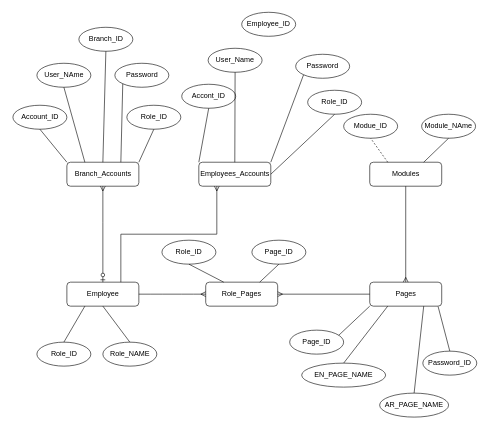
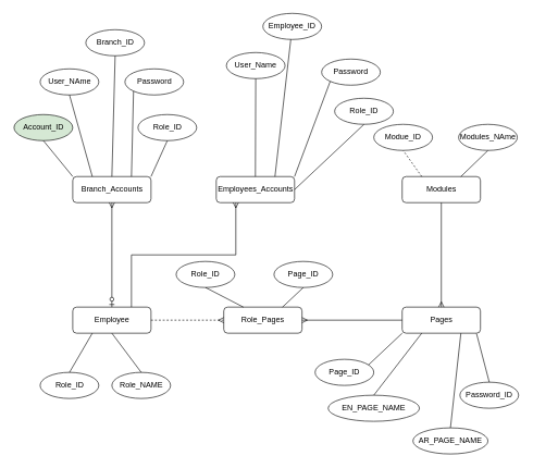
  <mxCell id="0" />
  <mxCell id="1" parent="0" />
  <mxCell id="2" value="Employee" style="rounded=1;whiteSpace=wrap;html=1;" parent="1" vertex="1"><mxGeometry x="110.5" y="470" width="120" height="40" as="geometry" /></mxCell>
  <mxCell id="3" value="Employees_Accounts" style="rounded=1;whiteSpace=wrap;html=1;" parent="1" vertex="1"><mxGeometry x="330.5" y="270" width="120" height="40" as="geometry" /></mxCell>
  <mxCell id="4" value="Branch_Accounts" style="rounded=1;whiteSpace=wrap;html=1;" parent="1" vertex="1"><mxGeometry x="110.5" y="270" width="120" height="40" as="geometry" /></mxCell>
  <mxCell id="5" value="Role_Pages" style="rounded=1;whiteSpace=wrap;html=1;" parent="1" vertex="1"><mxGeometry x="342" y="470" width="120" height="40" as="geometry" /></mxCell>
  <mxCell id="6" value="Pages" style="rounded=1;whiteSpace=wrap;html=1;" parent="1" vertex="1"><mxGeometry x="615.5" y="470" width="120" height="40" as="geometry" /></mxCell>
  <mxCell id="7" value="Modules" style="rounded=1;whiteSpace=wrap;html=1;strokeColor=#000000;" parent="1" vertex="1"><mxGeometry x="615.5" y="270" width="120" height="40" as="geometry" /></mxCell>
  <mxCell id="8" value="" style="edgeStyle=orthogonalEdgeStyle;fontSize=12;html=1;endArrow=ERmany;exitX=0.75;exitY=0;exitDx=0;exitDy=0;entryX=0.25;entryY=1;entryDx=0;entryDy=0;rounded=0;" parent="1" source="2" target="3" edge="1"><mxGeometry width="100" height="100" relative="1" as="geometry"><mxPoint x="360.5" y="460" as="sourcePoint" /><mxPoint x="460.5" y="360" as="targetPoint" /></mxGeometry></mxCell>
  <mxCell id="9" value="" style="edgeStyle=orthogonalEdgeStyle;fontSize=12;html=1;endArrow=ERmany;entryX=0.5;entryY=1;entryDx=0;entryDy=0;exitX=0.5;exitY=0;exitDx=0;exitDy=0;rounded=0;startArrow=ERzeroToOne;startFill=1;" parent="1" source="2" target="4" edge="1"><mxGeometry width="100" height="100" relative="1" as="geometry"><mxPoint x="360.5" y="460" as="sourcePoint" /><mxPoint x="460.5" y="360" as="targetPoint" /><Array as="points"><mxPoint x="170.5" y="370" /><mxPoint x="170.5" y="370" /></Array></mxGeometry></mxCell>
  <mxCell id="10" value="" style="edgeStyle=orthogonalEdgeStyle;fontSize=12;html=1;endArrow=ERmany;entryX=0.5;entryY=0;entryDx=0;entryDy=0;exitX=0.5;exitY=1;exitDx=0;exitDy=0;rounded=0;" parent="1" source="7" target="6" edge="1"><mxGeometry width="100" height="100" relative="1" as="geometry"><mxPoint x="315.5" y="460" as="sourcePoint" /><mxPoint x="415.5" y="360" as="targetPoint" /></mxGeometry></mxCell>
- <mxCell id="11" value="" style="edgeStyle=entityRelationEdgeStyle;fontSize=12;html=1;endArrow=ERmany;exitX=1;exitY=0.5;exitDx=0;exitDy=0;entryX=0;entryY=0.5;entryDx=0;entryDy=0;" parent="1" source="2" target="5" edge="1"><mxGeometry width="100" height="100" relative="1" as="geometry"><mxPoint x="360.5" y="460" as="sourcePoint" /><mxPoint x="460.5" y="360" as="targetPoint" /></mxGeometry></mxCell>
+ <mxCell id="11" value="" style="edgeStyle=entityRelationEdgeStyle;fontSize=12;html=1;endArrow=ERmany;exitX=1;exitY=0.5;exitDx=0;exitDy=0;entryX=0;entryY=0.5;entryDx=0;entryDy=0;dashed=1;" parent="1" source="2" target="5" edge="1"><mxGeometry width="100" height="100" relative="1" as="geometry"><mxPoint x="360.5" y="460" as="sourcePoint" /><mxPoint x="460.5" y="360" as="targetPoint" /></mxGeometry></mxCell>
  <mxCell id="12" value="" style="edgeStyle=orthogonalEdgeStyle;fontSize=12;html=1;endArrow=ERmany;entryX=1;entryY=0.5;entryDx=0;entryDy=0;exitX=0;exitY=0.5;exitDx=0;exitDy=0;rounded=0;" parent="1" source="6" target="5" edge="1"><mxGeometry width="100" height="100" relative="1" as="geometry"><mxPoint x="440.5" y="460" as="sourcePoint" /><mxPoint x="540.5" y="360" as="targetPoint" /></mxGeometry></mxCell>
  <mxCell id="13" value="Role_ID" style="ellipse;whiteSpace=wrap;html=1;strokeColor=#000000;" parent="1" vertex="1"><mxGeometry x="60.5" y="570" width="90" height="40" as="geometry" /></mxCell>
  <mxCell id="14" value="Role_NAME" style="ellipse;whiteSpace=wrap;html=1;strokeColor=#000000;" parent="1" vertex="1"><mxGeometry x="170.5" y="570" width="90" height="40" as="geometry" /></mxCell>
  <mxCell id="15" value="" style="endArrow=none;html=1;exitX=0.5;exitY=0;exitDx=0;exitDy=0;entryX=0.25;entryY=1;entryDx=0;entryDy=0;" parent="1" source="13" target="2" edge="1"><mxGeometry width="50" height="50" relative="1" as="geometry"><mxPoint x="470.5" y="440" as="sourcePoint" /><mxPoint x="520.5" y="390" as="targetPoint" /></mxGeometry></mxCell>
  <mxCell id="16" value="" style="endArrow=none;html=1;exitX=0.5;exitY=0;exitDx=0;exitDy=0;entryX=0.5;entryY=1;entryDx=0;entryDy=0;" parent="1" source="14" target="2" edge="1"><mxGeometry width="50" height="50" relative="1" as="geometry"><mxPoint x="470.5" y="440" as="sourcePoint" /><mxPoint x="520.5" y="390" as="targetPoint" /></mxGeometry></mxCell>
  <mxCell id="17" value="Role_ID" style="ellipse;whiteSpace=wrap;html=1;strokeColor=#000000;" parent="1" vertex="1"><mxGeometry x="269" y="400" width="90" height="40" as="geometry" /></mxCell>
  <mxCell id="18" value="Page_ID" style="ellipse;whiteSpace=wrap;html=1;strokeColor=#000000;" parent="1" vertex="1"><mxGeometry x="419" y="400" width="90" height="40" as="geometry" /></mxCell>
  <mxCell id="19" value="" style="endArrow=none;html=1;entryX=0.5;entryY=1;entryDx=0;entryDy=0;exitX=0.75;exitY=0;exitDx=0;exitDy=0;" parent="1" source="5" target="18" edge="1"><mxGeometry width="50" height="50" relative="1" as="geometry"><mxPoint x="470.5" y="440" as="sourcePoint" /><mxPoint x="520.5" y="390" as="targetPoint" /></mxGeometry></mxCell>
  <mxCell id="20" value="" style="endArrow=none;html=1;entryX=0.5;entryY=1;entryDx=0;entryDy=0;exitX=0.25;exitY=0;exitDx=0;exitDy=0;" parent="1" source="5" target="17" edge="1"><mxGeometry width="50" height="50" relative="1" as="geometry"><mxPoint x="470.5" y="440" as="sourcePoint" /><mxPoint x="520.5" y="390" as="targetPoint" /></mxGeometry></mxCell>
  <mxCell id="21" value="AR_PAGE_NAME" style="ellipse;whiteSpace=wrap;html=1;strokeColor=#000000;" parent="1" vertex="1"><mxGeometry x="632" y="655" width="115" height="40" as="geometry" /></mxCell>
  <mxCell id="22" value="EN_PAGE_NAME" style="ellipse;whiteSpace=wrap;html=1;strokeColor=#000000;" parent="1" vertex="1"><mxGeometry x="502" y="605" width="140" height="40" as="geometry" /></mxCell>
  <mxCell id="23" value="Password_ID" style="ellipse;whiteSpace=wrap;html=1;strokeColor=#000000;" parent="1" vertex="1"><mxGeometry x="704" y="585" width="90" height="40" as="geometry" /></mxCell>
  <mxCell id="24" value="" style="endArrow=none;html=1;entryX=0;entryY=1;entryDx=0;entryDy=0;exitX=0.5;exitY=0;exitDx=0;exitDy=0;" parent="1" target="6" edge="1"><mxGeometry width="50" height="50" relative="1" as="geometry"><mxPoint x="557" y="565" as="sourcePoint" /><mxPoint x="475.5" y="420" as="targetPoint" /></mxGeometry></mxCell>
  <mxCell id="25" value="" style="endArrow=none;html=1;exitX=0.5;exitY=0;exitDx=0;exitDy=0;entryX=0.95;entryY=1.017;entryDx=0;entryDy=0;entryPerimeter=0;" parent="1" source="23" target="6" edge="1"><mxGeometry width="50" height="50" relative="1" as="geometry"><mxPoint x="715.5" y="580" as="sourcePoint" /><mxPoint x="737.5" y="510" as="targetPoint" /></mxGeometry></mxCell>
  <mxCell id="26" value="" style="endArrow=none;html=1;entryX=0.75;entryY=1;entryDx=0;entryDy=0;exitX=0.5;exitY=0;exitDx=0;exitDy=0;" parent="1" source="21" target="6" edge="1"><mxGeometry width="50" height="50" relative="1" as="geometry"><mxPoint x="675.5" y="630" as="sourcePoint" /><mxPoint x="685.5" y="540" as="targetPoint" /></mxGeometry></mxCell>
  <mxCell id="27" value="" style="endArrow=none;html=1;exitX=0.5;exitY=0;exitDx=0;exitDy=0;entryX=0.25;entryY=1;entryDx=0;entryDy=0;" parent="1" source="22" target="6" edge="1"><mxGeometry width="50" height="50" relative="1" as="geometry"><mxPoint x="615.5" y="560" as="sourcePoint" /><mxPoint x="665.5" y="510" as="targetPoint" /></mxGeometry></mxCell>
- <mxCell id="28" value="Module_NAme" style="ellipse;whiteSpace=wrap;html=1;strokeColor=#000000;" parent="1" vertex="1"><mxGeometry x="702" y="190" width="90" height="40" as="geometry" /></mxCell>
+ <mxCell id="28" value="Modules_NAme" style="ellipse;whiteSpace=wrap;html=1;strokeColor=#000000;" parent="1" vertex="1"><mxGeometry x="702" y="190" width="90" height="40" as="geometry" /></mxCell>
  <mxCell id="29" value="Modue_ID" style="ellipse;whiteSpace=wrap;html=1;strokeColor=#000000;" parent="1" vertex="1"><mxGeometry x="572" y="190" width="90" height="40" as="geometry" /></mxCell>
  <mxCell id="30" value="" style="endArrow=none;html=1;entryX=0.5;entryY=1;entryDx=0;entryDy=0;exitX=0.75;exitY=0;exitDx=0;exitDy=0;" parent="1" source="7" target="28" edge="1"><mxGeometry width="50" height="50" relative="1" as="geometry"><mxPoint x="425.5" y="440" as="sourcePoint" /><mxPoint x="475.5" y="390" as="targetPoint" /></mxGeometry></mxCell>
  <mxCell id="31" value="" style="endArrow=none;html=1;entryX=0.5;entryY=1;entryDx=0;entryDy=0;exitX=0.25;exitY=0;exitDx=0;exitDy=0;dashed=1;" parent="1" source="7" target="29" edge="1"><mxGeometry width="50" height="50" relative="1" as="geometry"><mxPoint x="425.5" y="440" as="sourcePoint" /><mxPoint x="475.5" y="390" as="targetPoint" /></mxGeometry></mxCell>
  <mxCell id="32" value="Password" style="ellipse;whiteSpace=wrap;html=1;strokeColor=#000000;" parent="1" vertex="1"><mxGeometry x="190.5" y="105" width="90" height="40" as="geometry" /></mxCell>
  <mxCell id="33" value="Role_ID" style="ellipse;whiteSpace=wrap;html=1;strokeColor=#000000;" parent="1" vertex="1"><mxGeometry x="210.5" y="175" width="90" height="40" as="geometry" /></mxCell>
  <mxCell id="34" value="User_NAme" style="ellipse;whiteSpace=wrap;html=1;strokeColor=#000000;" parent="1" vertex="1"><mxGeometry x="60.5" y="105" width="90" height="40" as="geometry" /></mxCell>
- <mxCell id="35" value="Account_ID" style="ellipse;whiteSpace=wrap;html=1;strokeColor=#000000;" parent="1" vertex="1"><mxGeometry x="20.5" y="175" width="90" height="40" as="geometry" /></mxCell>
+ <mxCell id="35" value="Account_ID" style="ellipse;whiteSpace=wrap;html=1;strokeColor=#000000;fillColor=#d5e8d4;" parent="1" vertex="1"><mxGeometry x="20.5" y="175" width="90" height="40" as="geometry" /></mxCell>
  <mxCell id="36" value="User_Name" style="ellipse;whiteSpace=wrap;html=1;strokeColor=#000000;" parent="1" vertex="1"><mxGeometry x="346" y="80" width="90" height="40" as="geometry" /></mxCell>
- <mxCell id="37" value="Accont_ID" style="ellipse;whiteSpace=wrap;html=1;strokeColor=#000000;" parent="1" vertex="1"><mxGeometry x="302" y="140" width="90" height="40" as="geometry" /></mxCell>
  <mxCell id="38" value="Role_ID" style="ellipse;whiteSpace=wrap;html=1;strokeColor=#000000;" parent="1" vertex="1"><mxGeometry x="512" y="150" width="90" height="40" as="geometry" /></mxCell>
  <mxCell id="39" value="Password" style="ellipse;whiteSpace=wrap;html=1;strokeColor=#000000;" parent="1" vertex="1"><mxGeometry x="492" y="90" width="90" height="40" as="geometry" /></mxCell>
  <mxCell id="40" value="" style="endArrow=none;html=1;exitX=0;exitY=0;exitDx=0;exitDy=0;entryX=0.5;entryY=1;entryDx=0;entryDy=0;" parent="1" source="4" target="35" edge="1"><mxGeometry width="50" height="50" relative="1" as="geometry"><mxPoint x="470.5" y="440" as="sourcePoint" /><mxPoint x="520.5" y="390" as="targetPoint" /></mxGeometry></mxCell>
  <mxCell id="41" value="Branch_ID" style="ellipse;whiteSpace=wrap;html=1;strokeColor=#000000;" parent="1" vertex="1"><mxGeometry x="130.5" y="45" width="90" height="40" as="geometry" /></mxCell>
  <mxCell id="42" value="Employee_ID" style="ellipse;whiteSpace=wrap;html=1;strokeColor=#000000;" parent="1" vertex="1"><mxGeometry x="402" y="20" width="90" height="40" as="geometry" /></mxCell>
  <mxCell id="43" value="" style="endArrow=none;html=1;entryX=0.5;entryY=1;entryDx=0;entryDy=0;exitX=0.25;exitY=0;exitDx=0;exitDy=0;" parent="1" source="4" target="34" edge="1"><mxGeometry width="50" height="50" relative="1" as="geometry"><mxPoint x="470.5" y="270" as="sourcePoint" /><mxPoint x="520.5" y="220" as="targetPoint" /></mxGeometry></mxCell>
  <mxCell id="44" value="" style="endArrow=none;html=1;entryX=0.5;entryY=1;entryDx=0;entryDy=0;exitX=0.5;exitY=0;exitDx=0;exitDy=0;" parent="1" source="4" target="41" edge="1"><mxGeometry width="50" height="50" relative="1" as="geometry"><mxPoint x="460.5" y="270" as="sourcePoint" /><mxPoint x="510.5" y="220" as="targetPoint" /></mxGeometry></mxCell>
  <mxCell id="45" value="" style="endArrow=none;html=1;entryX=0;entryY=1;entryDx=0;entryDy=0;exitX=0.75;exitY=0;exitDx=0;exitDy=0;" parent="1" source="4" target="32" edge="1"><mxGeometry width="50" height="50" relative="1" as="geometry"><mxPoint x="460.5" y="270" as="sourcePoint" /><mxPoint x="510.5" y="220" as="targetPoint" /></mxGeometry></mxCell>
  <mxCell id="46" value="" style="endArrow=none;html=1;entryX=0.5;entryY=1;entryDx=0;entryDy=0;exitX=1;exitY=0;exitDx=0;exitDy=0;" parent="1" source="4" target="33" edge="1"><mxGeometry width="50" height="50" relative="1" as="geometry"><mxPoint x="460.5" y="270" as="sourcePoint" /><mxPoint x="510.5" y="220" as="targetPoint" /></mxGeometry></mxCell>
- <mxCell id="47" value="" style="endArrow=none;html=1;entryX=0.5;entryY=1;entryDx=0;entryDy=0;exitX=0;exitY=0;exitDx=0;exitDy=0;" parent="1" source="3" target="37" edge="1"><mxGeometry width="50" height="50" relative="1" as="geometry"><mxPoint x="460.5" y="270" as="sourcePoint" /><mxPoint x="510.5" y="220" as="targetPoint" /></mxGeometry></mxCell>
  <mxCell id="48" value="" style="endArrow=none;html=1;entryX=0.5;entryY=1;entryDx=0;entryDy=0;exitX=0.5;exitY=0;exitDx=0;exitDy=0;" parent="1" source="3" target="36" edge="1"><mxGeometry width="50" height="50" relative="1" as="geometry"><mxPoint x="460.5" y="270" as="sourcePoint" /><mxPoint x="510.5" y="220" as="targetPoint" /></mxGeometry></mxCell>
+ <mxCell id="49" value="" style="endArrow=none;html=1;exitX=0.75;exitY=0;exitDx=0;exitDy=0;" parent="1" source="3" target="42" edge="1"><mxGeometry width="50" height="50" relative="1" as="geometry"><mxPoint x="460.5" y="270" as="sourcePoint" /><mxPoint x="510.5" y="220" as="targetPoint" /></mxGeometry></mxCell>
  <mxCell id="50" value="" style="endArrow=none;html=1;entryX=0;entryY=1;entryDx=0;entryDy=0;exitX=1;exitY=0;exitDx=0;exitDy=0;" parent="1" source="3" target="39" edge="1"><mxGeometry width="50" height="50" relative="1" as="geometry"><mxPoint x="460.5" y="270" as="sourcePoint" /><mxPoint x="510.5" y="220" as="targetPoint" /></mxGeometry></mxCell>
  <mxCell id="51" value="" style="endArrow=none;html=1;entryX=0.5;entryY=1;entryDx=0;entryDy=0;exitX=1;exitY=0.5;exitDx=0;exitDy=0;" parent="1" source="3" target="38" edge="1"><mxGeometry width="50" height="50" relative="1" as="geometry"><mxPoint x="460.5" y="270" as="sourcePoint" /><mxPoint x="510.5" y="220" as="targetPoint" /></mxGeometry></mxCell>
  <mxCell id="52" value="Page_ID" style="ellipse;whiteSpace=wrap;html=1;strokeColor=#000000;" parent="1" vertex="1"><mxGeometry x="482" y="550" width="90" height="40" as="geometry" /></mxCell>
